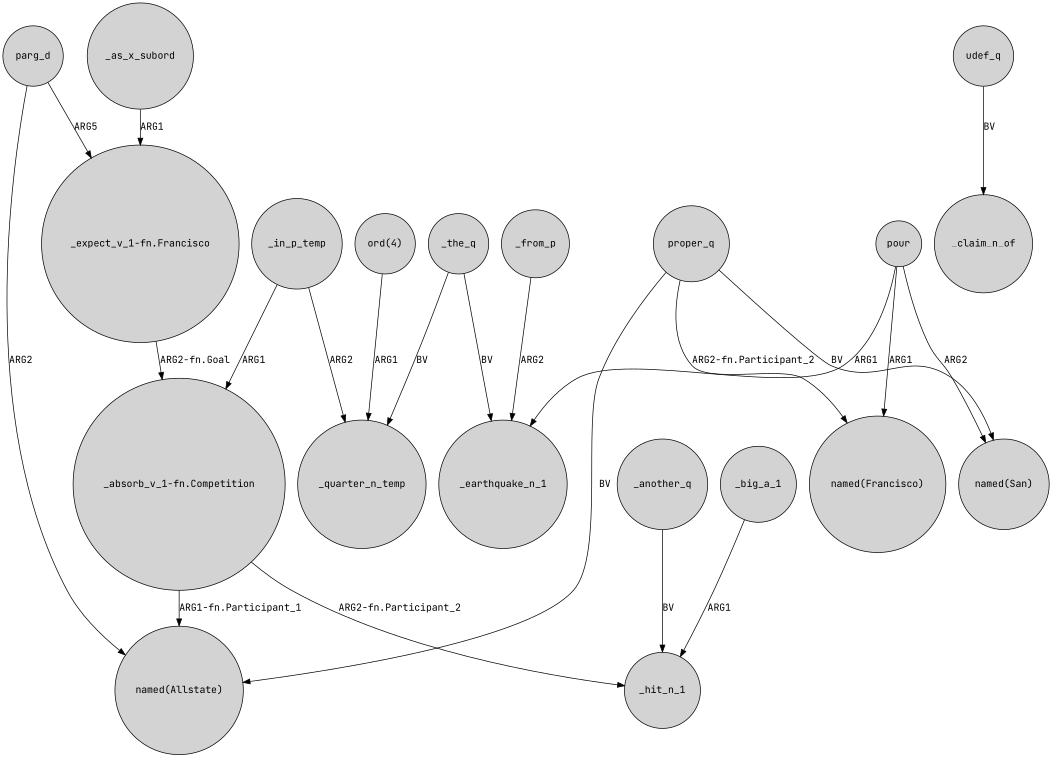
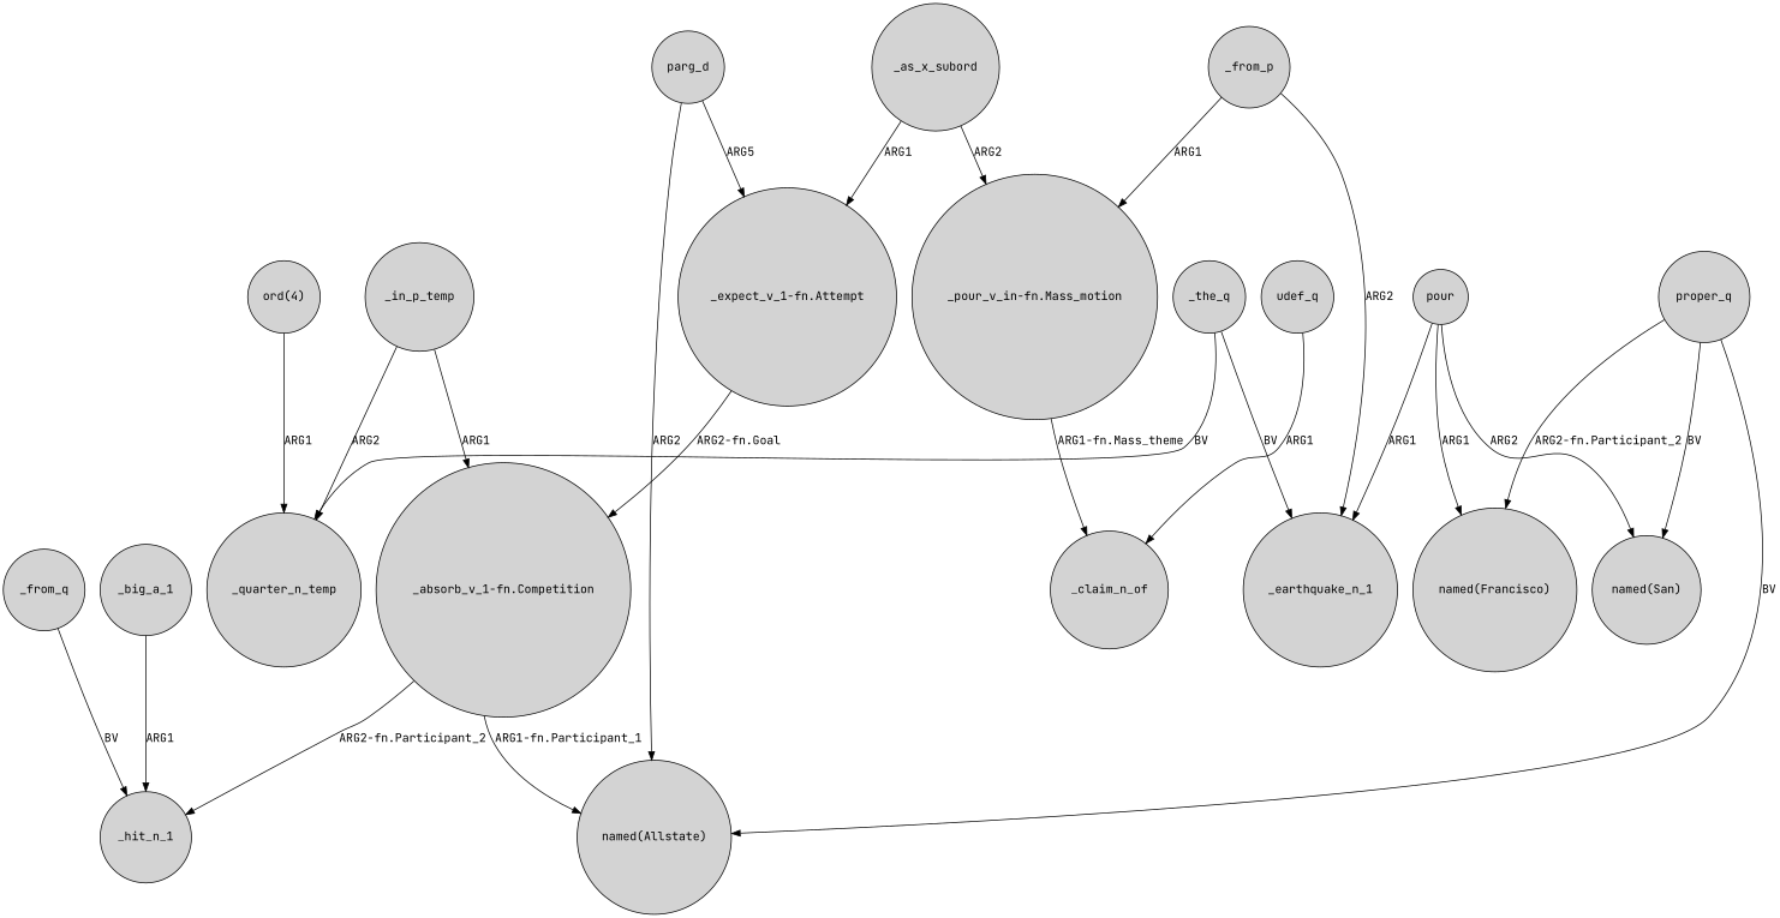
  digraph {
    fontname="JetBrains Mono"
    node [fontname="JetBrains Mono" shape=circle style=filled]
    edge [fontname="JetBrains Mono"]
    proper_q
    "named(Allstate)"
    "named(Francisco)"
    "named(San)"
    _in_p_temp
    _quarter_n_temp
    "_absorb_v_1-fn.Competition"
    _hit_n_1
    udef_q
    _claim_n_of
    _from_p
+   "_pour_v_in-fn.Mass_motion"
    _earthquake_n_1
    _the_q
-   _another_q
+   _another_q [label=_from_q]
    _as_x_subord
-   "_expect_v_1-fn.Attempt" [label="_expect_v_1-fn.Francisco"]
+   "_expect_v_1-fn.Attempt"
    n18 [label=pour]
    "ord(4)"
    _big_a_1
    parg_d
    proper_q -> "named(Allstate)" [label=BV]
    proper_q -> "named(Francisco)" [label="ARG2-fn.Participant_2"]
    proper_q -> "named(San)" [label=BV]
    _in_p_temp -> _quarter_n_temp [label=ARG2]
    _in_p_temp -> "_absorb_v_1-fn.Competition" [label=ARG1]
    "_absorb_v_1-fn.Competition" -> "named(Allstate)" [label="ARG1-fn.Participant_1"]
    "_absorb_v_1-fn.Competition" -> _hit_n_1 [label="ARG2-fn.Participant_2"]
-   udef_q -> _claim_n_of [label=BV]
+   udef_q -> _claim_n_of [label=ARG1]
+   _from_p -> "_pour_v_in-fn.Mass_motion" [label=ARG1]
    _from_p -> _earthquake_n_1 [label=ARG2]
+   "_pour_v_in-fn.Mass_motion" -> _claim_n_of [label="ARG1-fn.Mass_theme"]
    _the_q -> _quarter_n_temp [label=BV]
    _the_q -> _earthquake_n_1 [label=BV]
    _another_q -> _hit_n_1 [label=BV]
+   _as_x_subord -> "_pour_v_in-fn.Mass_motion" [label=ARG2]
    _as_x_subord -> "_expect_v_1-fn.Attempt" [label=ARG1]
    "_expect_v_1-fn.Attempt" -> "_absorb_v_1-fn.Competition" [label="ARG2-fn.Goal"]
    n18 -> "named(Francisco)" [label=ARG1]
    n18 -> "named(San)" [label=ARG2]
    n18 -> _earthquake_n_1 [label=ARG1]
    "ord(4)" -> _quarter_n_temp [label=ARG1]
    _big_a_1 -> _hit_n_1 [label=ARG1]
    parg_d -> "named(Allstate)" [label=ARG2]
    parg_d -> "_expect_v_1-fn.Attempt" [label=ARG5]
  }
